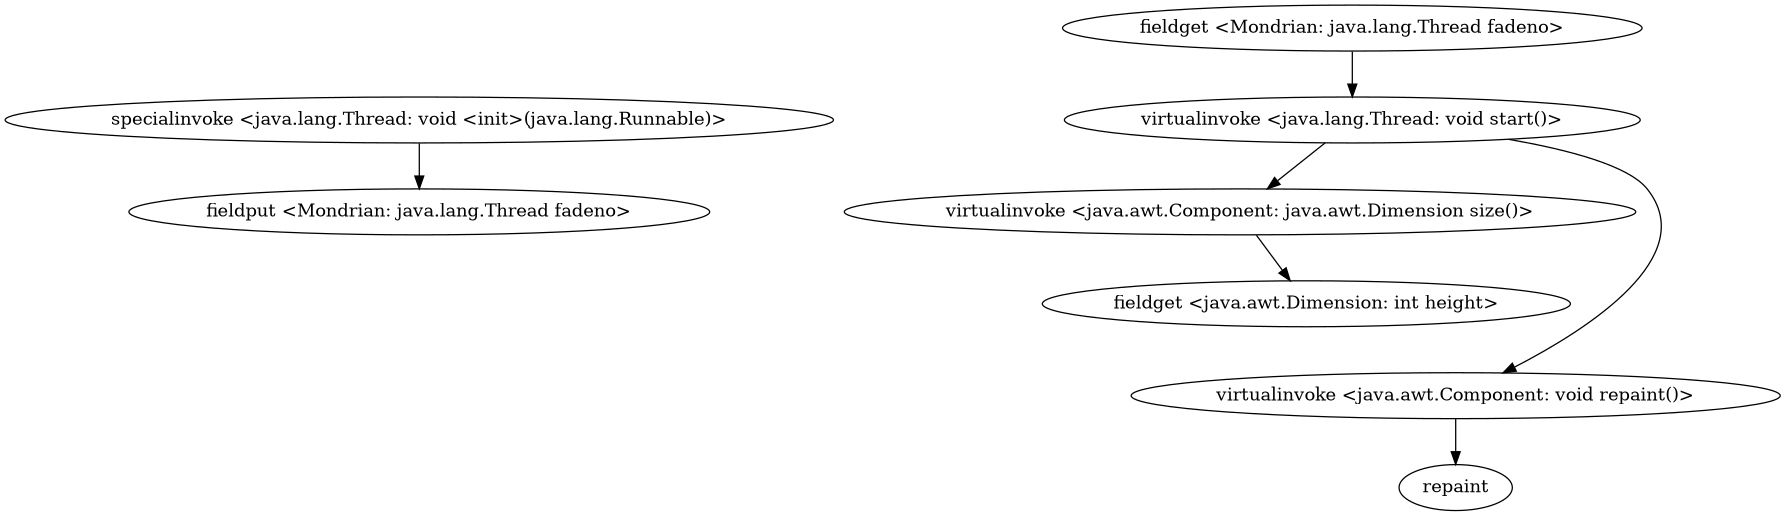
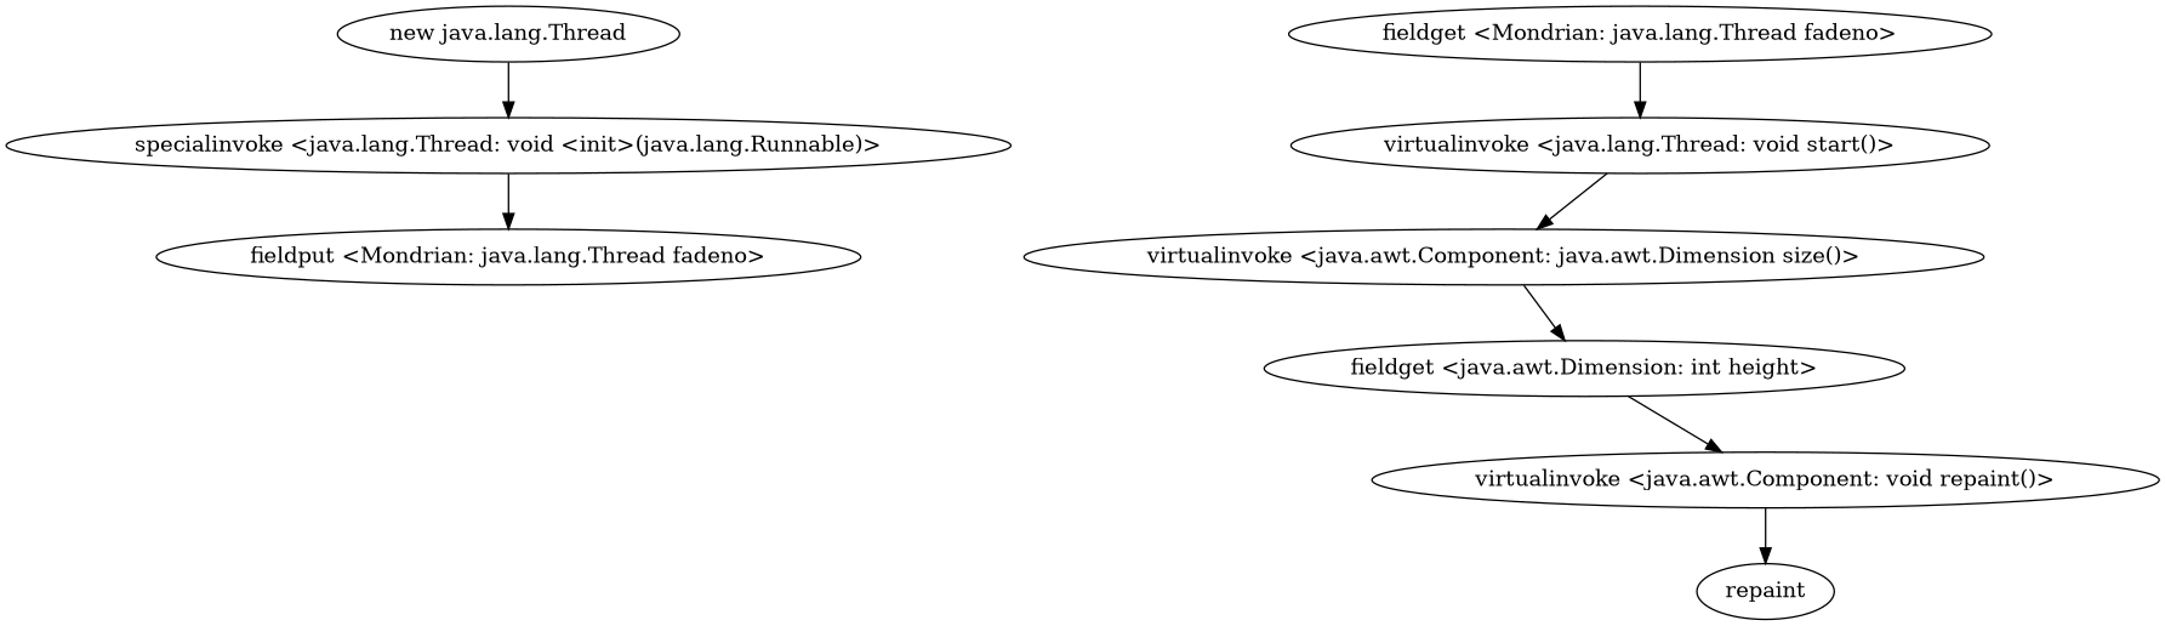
  digraph {
+   "new java.lang.Thread"
    "specialinvoke <java.lang.Thread: void <init>(java.lang.Runnable)>"
    "fieldput <Mondrian: java.lang.Thread fadeno>"
    "fieldget <Mondrian: java.lang.Thread fadeno>"
    "virtualinvoke <java.lang.Thread: void start()>"
    "virtualinvoke <java.awt.Component: java.awt.Dimension size()>"
    "fieldget <java.awt.Dimension: int height>"
    "virtualinvoke <java.awt.Component: void repaint()>"
    n9 [label=repaint]
+   "new java.lang.Thread" -> "specialinvoke <java.lang.Thread: void <init>(java.lang.Runnable)>"
    "specialinvoke <java.lang.Thread: void <init>(java.lang.Runnable)>" -> "fieldput <Mondrian: java.lang.Thread fadeno>"
    "fieldget <Mondrian: java.lang.Thread fadeno>" -> "virtualinvoke <java.lang.Thread: void start()>"
    "virtualinvoke <java.lang.Thread: void start()>" -> "virtualinvoke <java.awt.Component: java.awt.Dimension size()>"
    "virtualinvoke <java.awt.Component: java.awt.Dimension size()>" -> "fieldget <java.awt.Dimension: int height>"
-   "virtualinvoke <java.lang.Thread: void start()>" -> "virtualinvoke <java.awt.Component: void repaint()>"
+   "fieldget <java.awt.Dimension: int height>" -> "virtualinvoke <java.awt.Component: void repaint()>"
    "virtualinvoke <java.awt.Component: void repaint()>" -> n9
  }
